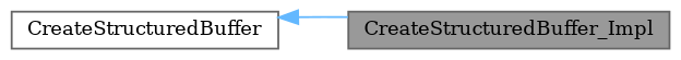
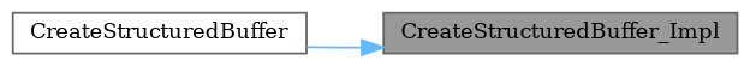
  digraph {
    rankdir=RL
    fontname="DejaVu Serif"
    node [fontname="DejaVu Serif" fontsize=10 shape=box style=filled]
    n1 [color=gray40 fillcolor=grey60 fontcolor=black height=0.2 label=CreateStructuredBuffer_Impl width=0.4]
    n2 [color=grey40 fillcolor=white height=0.2 label=CreateStructuredBuffer width=0.4]
-   n2 -> n1 [color=steelblue1 dir=back fontname="DejaVu Serif" fontsize=10 labelfontname=Helvetica labelfontsize=10 style=solid]
+   n1 -> n2 [color=steelblue1 dir=back fontname="DejaVu Serif" fontsize=10 labelfontname=Helvetica labelfontsize=10 style=solid]
  }
